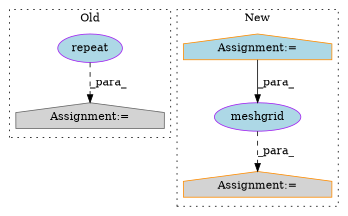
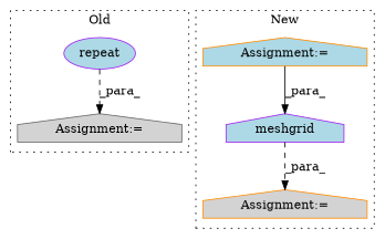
  digraph {
    node [a=7 l=1 shape=house style=filled fillcolor=lightblue color=purple]
    edge [style=dashed]
    n1 [a=32 l="7,1" label=repeat s="1020,1043" shape=ellipse]
    n2 [label="Assignment:=" s=997 fillcolor=lightgrey color=gray40]
-   n3 [a=32 l="9,1" label=meshgrid s="1208,1236" shape=ellipse]
+   n3 [a=32 l="9,1" label=meshgrid s="1208,1236"]
    n4 [label="Assignment:=" s=1041 color=darkorange]
    n5 [label="Assignment:=" s=1189 fillcolor=lightgrey color=darkorange]
    subgraph cluster_1 {
      label=Old
      style=dotted
      n1
      n2
    }
    subgraph cluster_2 {
      label=New
      style=dotted
      n3
      n4
      n5
    }
    n1 -> n2 [label=_para_]
    n3 -> n5 [label=_para_]
    n4 -> n3 [label=_para_ style=solid]
  }
